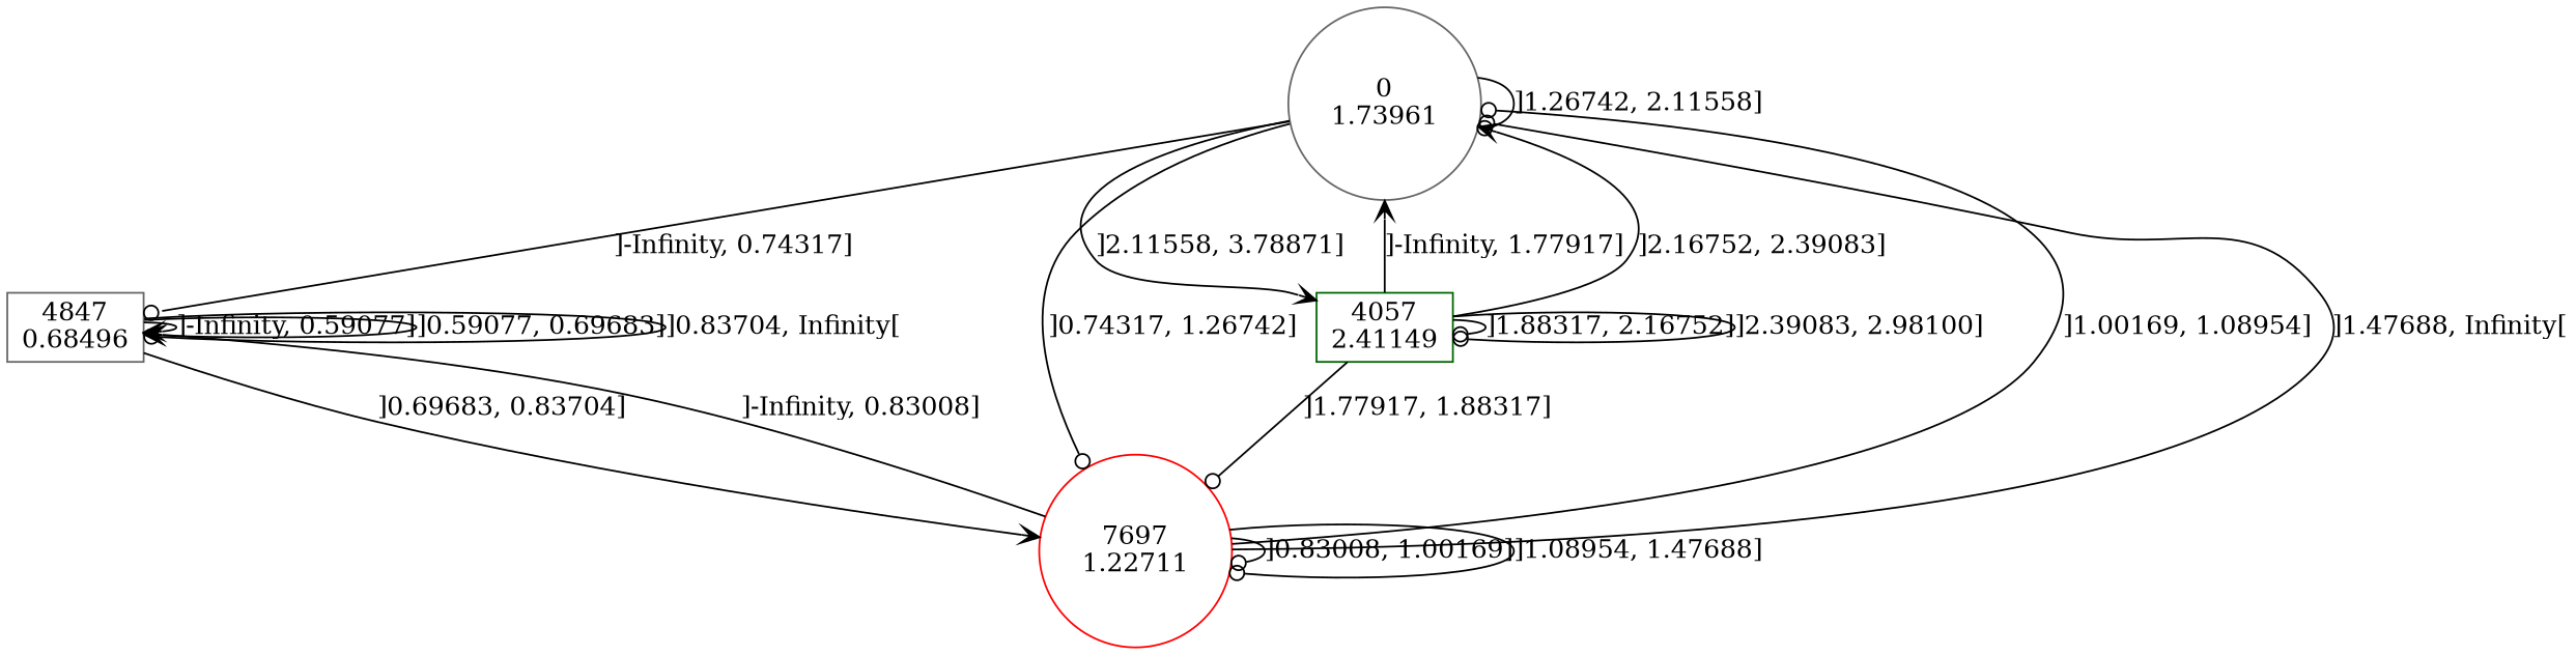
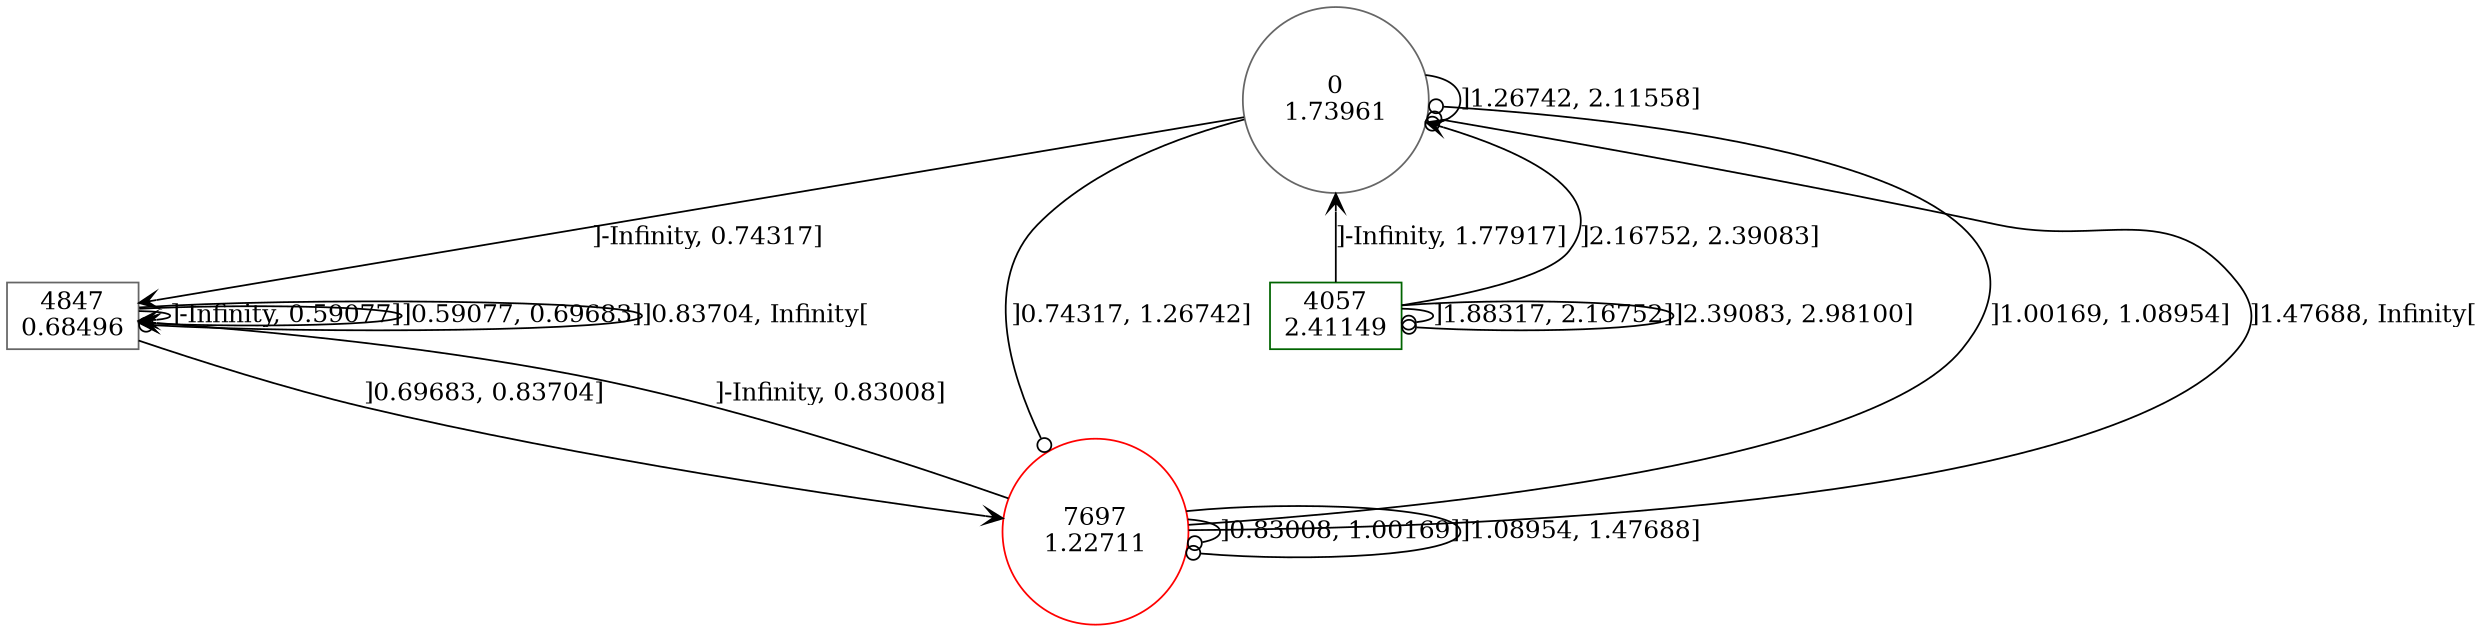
  digraph {
    node [color=gray40 shape=circle]
    edge [arrowhead=odot]
    n1 [label="0\n1.73961"]
    n2 [label="4847\n0.68496" shape=box]
    n3 [color=red label="7697\n1.22711"]
    n4 [color=darkgreen label="4057\n2.41149" shape=box]
    n1 -> n1 [label="]1.26742, 2.11558]"]
-   n1 -> n2 [label="]-Infinity, 0.74317]"]
+   n1 -> n2 [arrowhead=vee label="]-Infinity, 0.74317]"]
    n1 -> n3 [label="]0.74317, 1.26742]"]
-   n1 -> n4 [arrowhead=vee label="]2.11558, 3.78871]"]
    n2 -> n2 [arrowhead=vee label="]-Infinity, 0.59077]"]
    n2 -> n2 [arrowhead=vee label="]0.59077, 0.69683]"]
    n2 -> n2 [label="]0.83704, Infinity["]
    n2 -> n3 [arrowhead=vee label="]0.69683, 0.83704]"]
    n3 -> n1 [label="]1.00169, 1.08954]"]
    n3 -> n1 [label="]1.47688, Infinity["]
    n3 -> n2 [arrowhead=vee label="]-Infinity, 0.83008]"]
    n3 -> n3 [label="]0.83008, 1.00169]"]
    n3 -> n3 [label="]1.08954, 1.47688]"]
    n4 -> n1 [arrowhead=vee label="]-Infinity, 1.77917]"]
    n4 -> n1 [arrowhead=vee label="]2.16752, 2.39083]"]
-   n4 -> n3 [label="]1.77917, 1.88317]"]
    n4 -> n4 [label="]1.88317, 2.16752]"]
    n4 -> n4 [label="]2.39083, 2.98100]"]
  }
